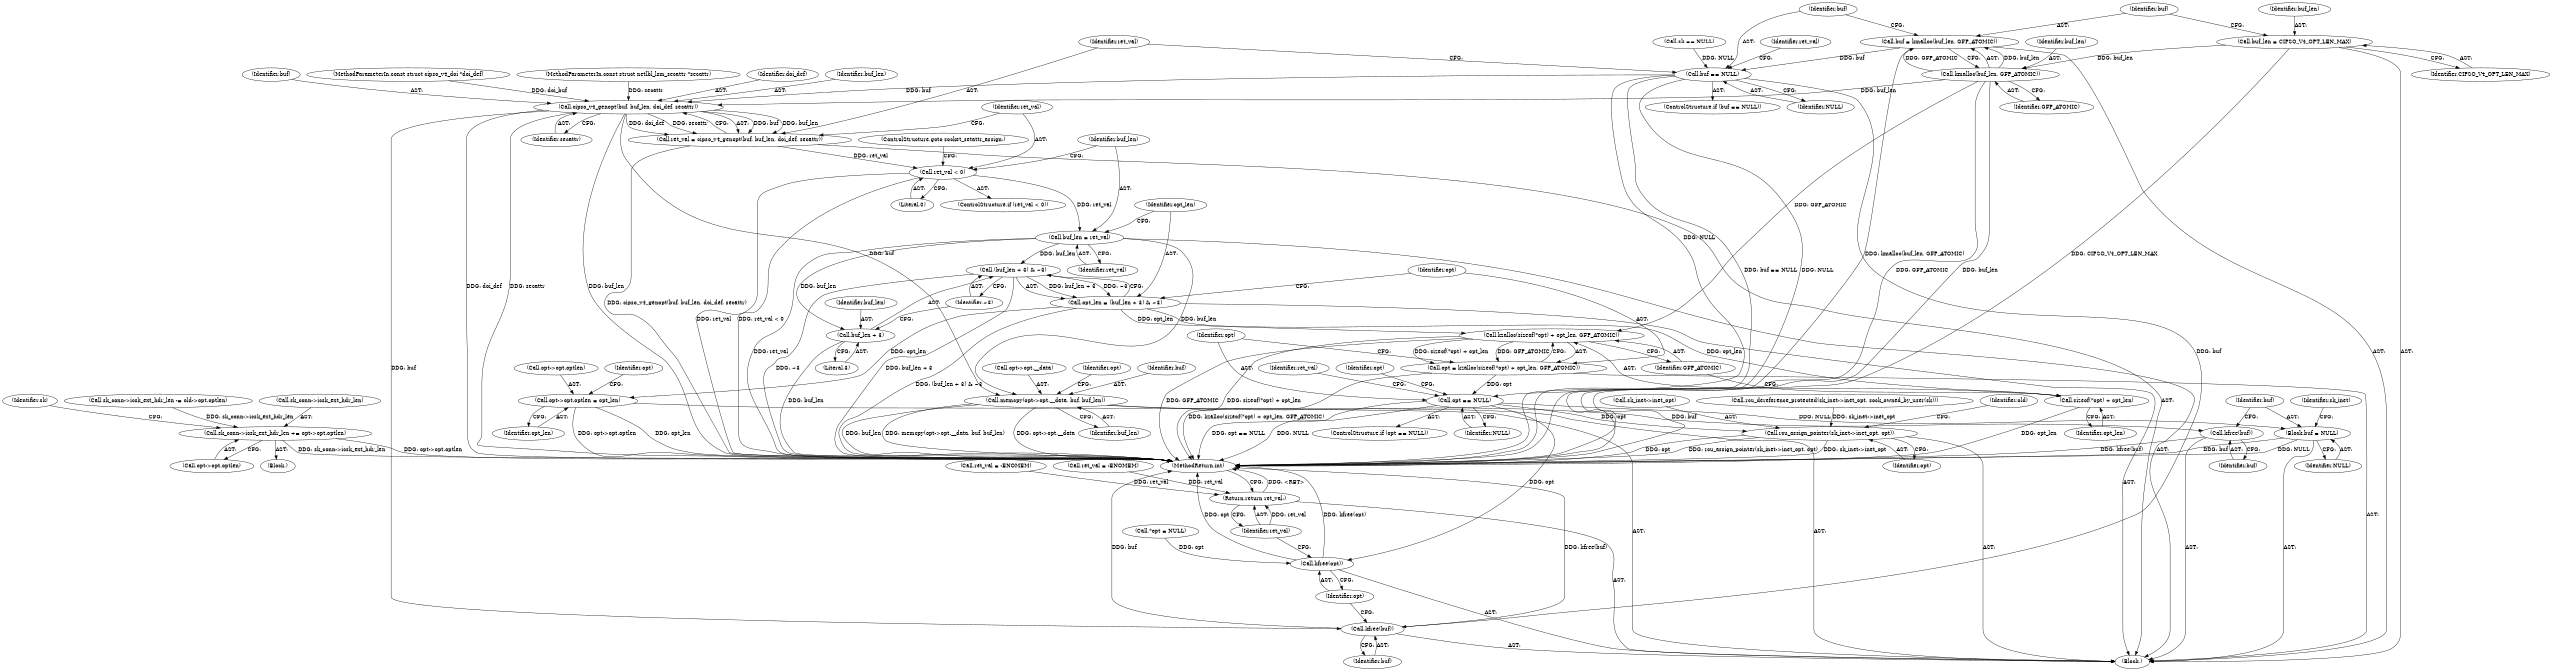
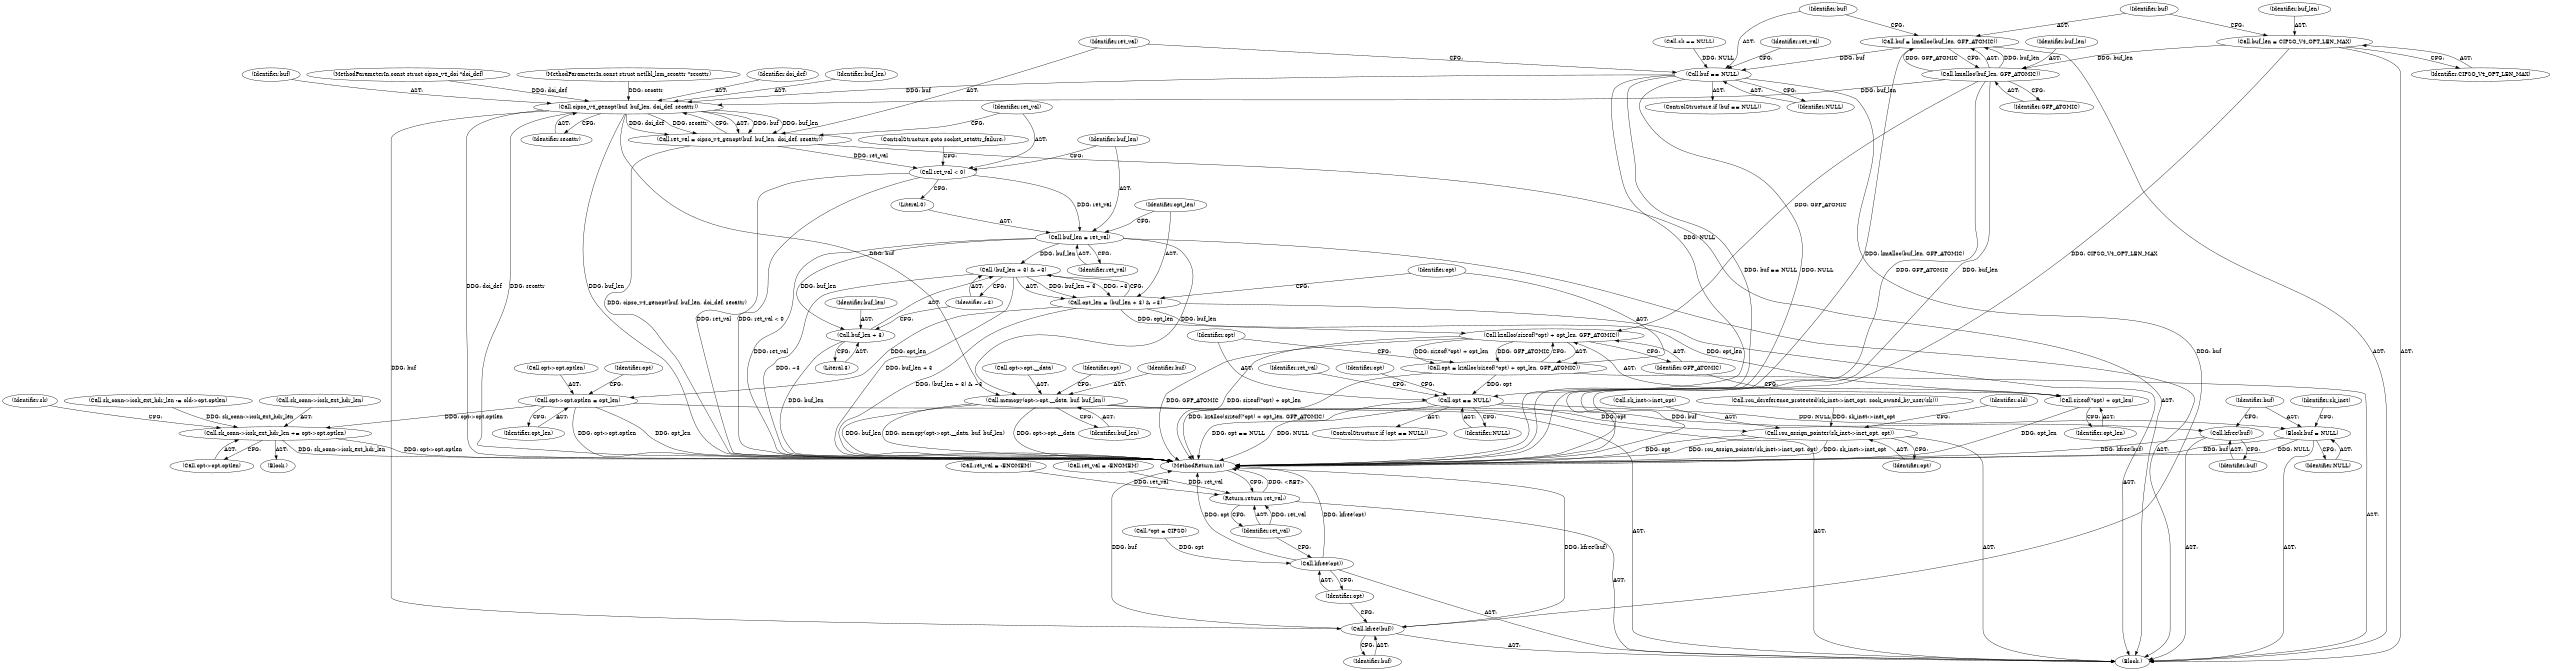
  digraph {
    n1 [label="(Call,buf = kmalloc(buf_len, GFP_ATOMIC))"]
    n2 [label="(Call,kmalloc(buf_len, GFP_ATOMIC))"]
    n3 [label="(Call,buf == NULL)"]
    n4 [label="(MethodReturn,int)"]
    n5 [label="(Block,)"]
    n6 [label="(Call,cipso_v4_genopt(buf, buf_len, doi_def, secattr))"]
    n7 [label="(Call,kzalloc(sizeof(*opt) + opt_len, GFP_ATOMIC))"]
    n8 [label="(Identifier,GFP_ATOMIC)"]
    n9 [label="(Call,opt == NULL)"]
    n10 [label="(Call,kfree(buf))"]
    n11 [label="(ControlStructure,if (buf == NULL))"]
    n12 [label="(Identifier,NULL)"]
    n13 [label="(Return,return ret_val;)"]
    n14 [label="(Call,ret_val = cipso_v4_genopt(buf, buf_len, doi_def, secattr))"]
    n15 [label="(Call,memcpy(opt->opt.__data, buf, buf_len))"]
    n16 [label="(Identifier,secattr)"]
    n17 [label="(Call,opt = kzalloc(sizeof(*opt) + opt_len, GFP_ATOMIC))"]
    n18 [label="(Identifier,GFP_ATOMIC)"]
    n19 [label="(Call,buf_len = CIPSO_V4_OPT_LEN_MAX)"]
    n20 [label="(Identifier,CIPSO_V4_OPT_LEN_MAX)"]
    n21 [label="(Block,buf = NULL)"]
    n22 [label="(Call,rcu_assign_pointer(sk_inet->inet_opt, opt))"]
    n23 [label="(Call,kfree(opt))"]
    n24 [label="(ControlStructure,if (opt == NULL))"]
    n25 [label="(Identifier,NULL)"]
    n26 [label="(Identifier,buf)"]
    n27 [label="(Call,ret_val < 0)"]
    n28 [label="(Call,kfree(buf))"]
    n29 [label="(Identifier,buf_len)"]
    n30 [label="(Call,buf_len = ret_val)"]
-   n31 [label="(ControlStructure,if (ret_val < 0))"]
    n32 [label="(Literal,0)"]
    n33 [label="(Call,(buf_len + 3) & ~3)"]
    n34 [label="(Call,buf_len + 3)"]
    n35 [label="(Identifier,ret_val)"]
    n36 [label="(Identifier,ret_val)"]
    n37 [label="(Call,opt_len = (buf_len + 3) & ~3)"]
    n38 [label="(Identifier,~3)"]
    n39 [label="(Literal,3)"]
    n40 [label="(Call,sizeof(*opt) + opt_len)"]
    n41 [label="(Call,opt->opt.optlen = opt_len)"]
    n42 [label="(Identifier,opt_len)"]
    n43 [label="(Call,sk_conn->icsk_ext_hdr_len += opt->opt.optlen)"]
    n44 [label="(Identifier,opt_len)"]
    n45 [label="(Identifier,NULL)"]
    n46 [label="(Identifier,opt)"]
    n47 [label="(Identifier,opt)"]
    n48 [label="(Call,opt->opt.optlen)"]
    n49 [label="(Block,)"]
    n50 [label="(Identifier,buf)"]
    n51 [label="(Identifier,buf)"]
    n52 [label="(Identifier,buf)"]
    n53 [label="(Identifier,doi_def)"]
    n54 [label="(Identifier,buf_len)"]
-   n55 [label="(ControlStructure,goto socket_setattr_assign;)"]
+   n55 [label="(ControlStructure,goto socket_setattr_failure;)"]
    n56 [label="(Call,ret_val = -ENOMEM)"]
    n57 [label="(Identifier,buf_len)"]
    n58 [label="(Call,rcu_dereference_protected(sk_inet->inet_opt, sock_owned_by_user(sk)))"]
    n59 [label="(Identifier,ret_val)"]
    n60 [label="(Call,opt->opt.optlen)"]
    n61 [label="(Identifier,buf)"]
    n62 [label="(Identifier,ret_val)"]
-   n63 [label="(Call,*opt = NULL)"]
+   n63 [label="(Call,*opt = CIPSO)"]
    n64 [label="(Identifier,opt)"]
    n65 [label="(Identifier,buf)"]
    n66 [label="(Identifier,ret_val)"]
    n67 [label="(Call,opt->opt.__data)"]
    n68 [label="(Identifier,opt)"]
    n69 [label="(Call,sk_conn->icsk_ext_hdr_len)"]
    n70 [label="(Call,ret_val = -ENOMEM)"]
    n71 [label="(Identifier,opt)"]
    n72 [label="(Call,sk == NULL)"]
    n73 [label="(MethodParameterIn,const struct cipso_v4_doi *doi_def)"]
    n74 [label="(Identifier,sk_inet)"]
    n75 [label="(Identifier,buf_len)"]
    n76 [label="(Identifier,sk)"]
    n77 [label="(Identifier,buf_len)"]
    n78 [label="(Identifier,old)"]
    n79 [label="(Identifier,opt_len)"]
    n80 [label="(Identifier,opt)"]
    n81 [label="(Identifier,ret_val)"]
    n82 [label="(Call,sk_conn->icsk_ext_hdr_len -= old->opt.optlen)"]
    n83 [label="(MethodParameterIn,const struct netlbl_lsm_secattr *secattr)"]
    n84 [label="(Call,sk_inet->inet_opt)"]
    n85 [label="(Identifier,buf_len)"]
    n86 [label="(Identifier,buf)"]
    n87 [label="(Identifier,opt)"]
    n1 -> n2 [label="CFG: "]
    n1 -> n3 [label="DDG: buf"]
    n1 -> n4 [label="DDG: kmalloc(buf_len, GFP_ATOMIC)"]
    n1 -> n5 [label="AST: "]
    n2 -> n1 [label="AST: "]
    n2 -> n1 [label="DDG: buf_len"]
    n2 -> n1 [label="DDG: GFP_ATOMIC"]
    n2 -> n4 [label="DDG: GFP_ATOMIC"]
    n2 -> n4 [label="DDG: buf_len"]
    n2 -> n6 [label="DDG: buf_len"]
    n2 -> n7 [label="DDG: GFP_ATOMIC"]
    n2 -> n8 [label="CFG: "]
    n3 -> n4 [label="DDG: buf == NULL"]
    n3 -> n4 [label="DDG: NULL"]
    n3 -> n6 [label="DDG: buf"]
    n3 -> n9 [label="DDG: NULL"]
    n3 -> n10 [label="DDG: buf"]
    n3 -> n11 [label="AST: "]
    n3 -> n12 [label="CFG: "]
    n4 -> n13 [label="CFG: "]
    n6 -> n4 [label="DDG: doi_def"]
    n6 -> n4 [label="DDG: buf_len"]
    n6 -> n4 [label="DDG: secattr"]
    n6 -> n10 [label="DDG: buf"]
    n6 -> n14 [label="AST: "]
    n6 -> n14 [label="DDG: buf"]
    n6 -> n14 [label="DDG: buf_len"]
    n6 -> n14 [label="DDG: doi_def"]
    n6 -> n14 [label="DDG: secattr"]
    n6 -> n15 [label="DDG: buf"]
    n6 -> n16 [label="CFG: "]
    n7 -> n4 [label="DDG: GFP_ATOMIC"]
    n7 -> n4 [label="DDG: sizeof(*opt) + opt_len"]
    n7 -> n17 [label="AST: "]
    n7 -> n17 [label="DDG: sizeof(*opt) + opt_len"]
    n7 -> n17 [label="DDG: GFP_ATOMIC"]
    n7 -> n18 [label="CFG: "]
    n8 -> n2 [label="AST: "]
    n9 -> n4 [label="DDG: opt == NULL"]
    n9 -> n4 [label="DDG: NULL"]
    n9 -> n21 [label="DDG: NULL"]
    n9 -> n22 [label="DDG: opt"]
-   n9 -> n23 [label="DDG: opt"]
    n9 -> n24 [label="AST: "]
    n9 -> n25 [label="CFG: "]
    n10 -> n4 [label="DDG: buf"]
    n10 -> n4 [label="DDG: kfree(buf)"]
    n10 -> n5 [label="AST: "]
    n10 -> n26 [label="CFG: "]
    n12 -> n3 [label="AST: "]
    n13 -> n4 [label="DDG: <RET>"]
    n13 -> n5 [label="AST: "]
    n13 -> n36 [label="CFG: "]
    n14 -> n4 [label="DDG: cipso_v4_genopt(buf, buf_len, doi_def, secattr)"]
    n14 -> n5 [label="AST: "]
    n14 -> n6 [label="CFG: "]
    n14 -> n27 [label="DDG: ret_val"]
    n15 -> n4 [label="DDG: memcpy(opt->opt.__data, buf, buf_len)"]
    n15 -> n4 [label="DDG: opt->opt.__data"]
    n15 -> n4 [label="DDG: buf_len"]
    n15 -> n5 [label="AST: "]
    n15 -> n28 [label="DDG: buf"]
    n15 -> n29 [label="CFG: "]
    n16 -> n6 [label="AST: "]
    n17 -> n4 [label="DDG: kzalloc(sizeof(*opt) + opt_len, GFP_ATOMIC)"]
    n17 -> n5 [label="AST: "]
    n17 -> n7 [label="CFG: "]
    n17 -> n9 [label="DDG: opt"]
    n18 -> n7 [label="AST: "]
    n18 -> n40 [label="CFG: "]
    n19 -> n2 [label="DDG: buf_len"]
    n19 -> n4 [label="DDG: CIPSO_V4_OPT_LEN_MAX"]
    n19 -> n5 [label="AST: "]
    n19 -> n20 [label="CFG: "]
    n20 -> n19 [label="AST: "]
    n21 -> n4 [label="DDG: buf"]
    n21 -> n4 [label="DDG: NULL"]
    n21 -> n5 [label="AST: "]
    n21 -> n45 [label="CFG: "]
    n22 -> n4 [label="DDG: opt"]
    n22 -> n4 [label="DDG: rcu_assign_pointer(sk_inet->inet_opt, opt)"]
    n22 -> n4 [label="DDG: sk_inet->inet_opt"]
    n22 -> n5 [label="AST: "]
    n22 -> n46 [label="CFG: "]
    n23 -> n4 [label="DDG: opt"]
    n23 -> n4 [label="DDG: kfree(opt)"]
    n23 -> n5 [label="AST: "]
    n23 -> n47 [label="CFG: "]
    n25 -> n9 [label="AST: "]
    n26 -> n10 [label="AST: "]
    n27 -> n4 [label="DDG: ret_val"]
    n27 -> n4 [label="DDG: ret_val < 0"]
    n27 -> n30 [label="DDG: ret_val"]
-   n27 -> n31 [label="AST: "]
    n27 -> n32 [label="CFG: "]
    n28 -> n4 [label="DDG: kfree(buf)"]
    n28 -> n5 [label="AST: "]
    n28 -> n50 [label="CFG: "]
    n29 -> n15 [label="AST: "]
    n30 -> n4 [label="DDG: ret_val"]
    n30 -> n5 [label="AST: "]
    n30 -> n15 [label="DDG: buf_len"]
    n30 -> n33 [label="DDG: buf_len"]
    n30 -> n34 [label="DDG: buf_len"]
    n30 -> n35 [label="CFG: "]
-   n32 -> n27 [label="AST: "]
+   n32 -> n30 [label="AST: "]
    n33 -> n4 [label="DDG: buf_len + 3"]
    n33 -> n4 [label="DDG: ~3"]
    n33 -> n37 [label="AST: "]
    n33 -> n37 [label="DDG: buf_len + 3"]
    n33 -> n37 [label="DDG: ~3"]
    n33 -> n38 [label="CFG: "]
    n34 -> n4 [label="DDG: buf_len"]
    n34 -> n33 [label="AST: "]
    n34 -> n39 [label="CFG: "]
    n35 -> n30 [label="AST: "]
    n36 -> n13 [label="AST: "]
    n36 -> n13 [label="DDG: ret_val"]
    n36 -> n23 [label="CFG: "]
    n37 -> n4 [label="DDG: (buf_len + 3) & ~3"]
    n37 -> n5 [label="AST: "]
    n37 -> n7 [label="DDG: opt_len"]
    n37 -> n33 [label="CFG: "]
    n37 -> n40 [label="DDG: opt_len"]
    n37 -> n41 [label="DDG: opt_len"]
    n38 -> n33 [label="AST: "]
    n38 -> n34 [label="CFG: "]
    n39 -> n34 [label="AST: "]
    n40 -> n4 [label="DDG: opt_len"]
    n40 -> n7 [label="AST: "]
    n40 -> n42 [label="CFG: "]
    n41 -> n4 [label="DDG: opt_len"]
    n41 -> n4 [label="DDG: opt->opt.optlen"]
    n41 -> n5 [label="AST: "]
+   n41 -> n43 [label="DDG: opt->opt.optlen"]
    n41 -> n44 [label="CFG: "]
    n42 -> n40 [label="AST: "]
    n43 -> n4 [label="DDG: opt->opt.optlen"]
    n43 -> n4 [label="DDG: sk_conn->icsk_ext_hdr_len"]
    n43 -> n48 [label="CFG: "]
    n43 -> n49 [label="AST: "]
    n44 -> n41 [label="AST: "]
    n45 -> n21 [label="AST: "]
    n46 -> n22 [label="AST: "]
    n47 -> n10 [label="CFG: "]
    n47 -> n23 [label="AST: "]
    n48 -> n43 [label="AST: "]
    n50 -> n28 [label="AST: "]
    n51 -> n1 [label="CFG: "]
    n51 -> n3 [label="AST: "]
    n52 -> n21 [label="AST: "]
    n52 -> n28 [label="CFG: "]
    n53 -> n6 [label="AST: "]
    n54 -> n34 [label="AST: "]
    n55 -> n27 [label="CFG: "]
    n56 -> n13 [label="DDG: ret_val"]
    n57 -> n6 [label="AST: "]
    n58 -> n22 [label="DDG: sk_inet->inet_opt"]
    n59 -> n9 [label="CFG: "]
    n60 -> n41 [label="AST: "]
    n61 -> n6 [label="AST: "]
    n62 -> n3 [label="CFG: "]
    n63 -> n23 [label="DDG: opt"]
    n64 -> n9 [label="CFG: "]
    n65 -> n15 [label="AST: "]
    n66 -> n14 [label="CFG: "]
    n66 -> n27 [label="AST: "]
    n67 -> n15 [label="AST: "]
    n68 -> n41 [label="CFG: "]
    n69 -> n43 [label="AST: "]
    n70 -> n13 [label="DDG: ret_val"]
    n71 -> n17 [label="AST: "]
    n71 -> n37 [label="CFG: "]
    n72 -> n3 [label="DDG: NULL"]
-   n73 -> n6 [label="DDG: doi_buf"]
+   n73 -> n6 [label="DDG: doi_def"]
    n74 -> n21 [label="CFG: "]
    n75 -> n2 [label="AST: "]
    n76 -> n43 [label="CFG: "]
    n77 -> n27 [label="CFG: "]
    n77 -> n30 [label="AST: "]
    n78 -> n22 [label="CFG: "]
    n79 -> n30 [label="CFG: "]
    n79 -> n37 [label="AST: "]
    n80 -> n15 [label="CFG: "]
    n81 -> n3 [label="CFG: "]
    n81 -> n14 [label="AST: "]
    n82 -> n43 [label="DDG: sk_conn->icsk_ext_hdr_len"]
    n83 -> n6 [label="DDG: secattr"]
    n84 -> n22 [label="AST: "]
    n85 -> n19 [label="AST: "]
    n86 -> n1 [label="AST: "]
    n86 -> n19 [label="CFG: "]
    n87 -> n9 [label="AST: "]
    n87 -> n17 [label="CFG: "]
  }
